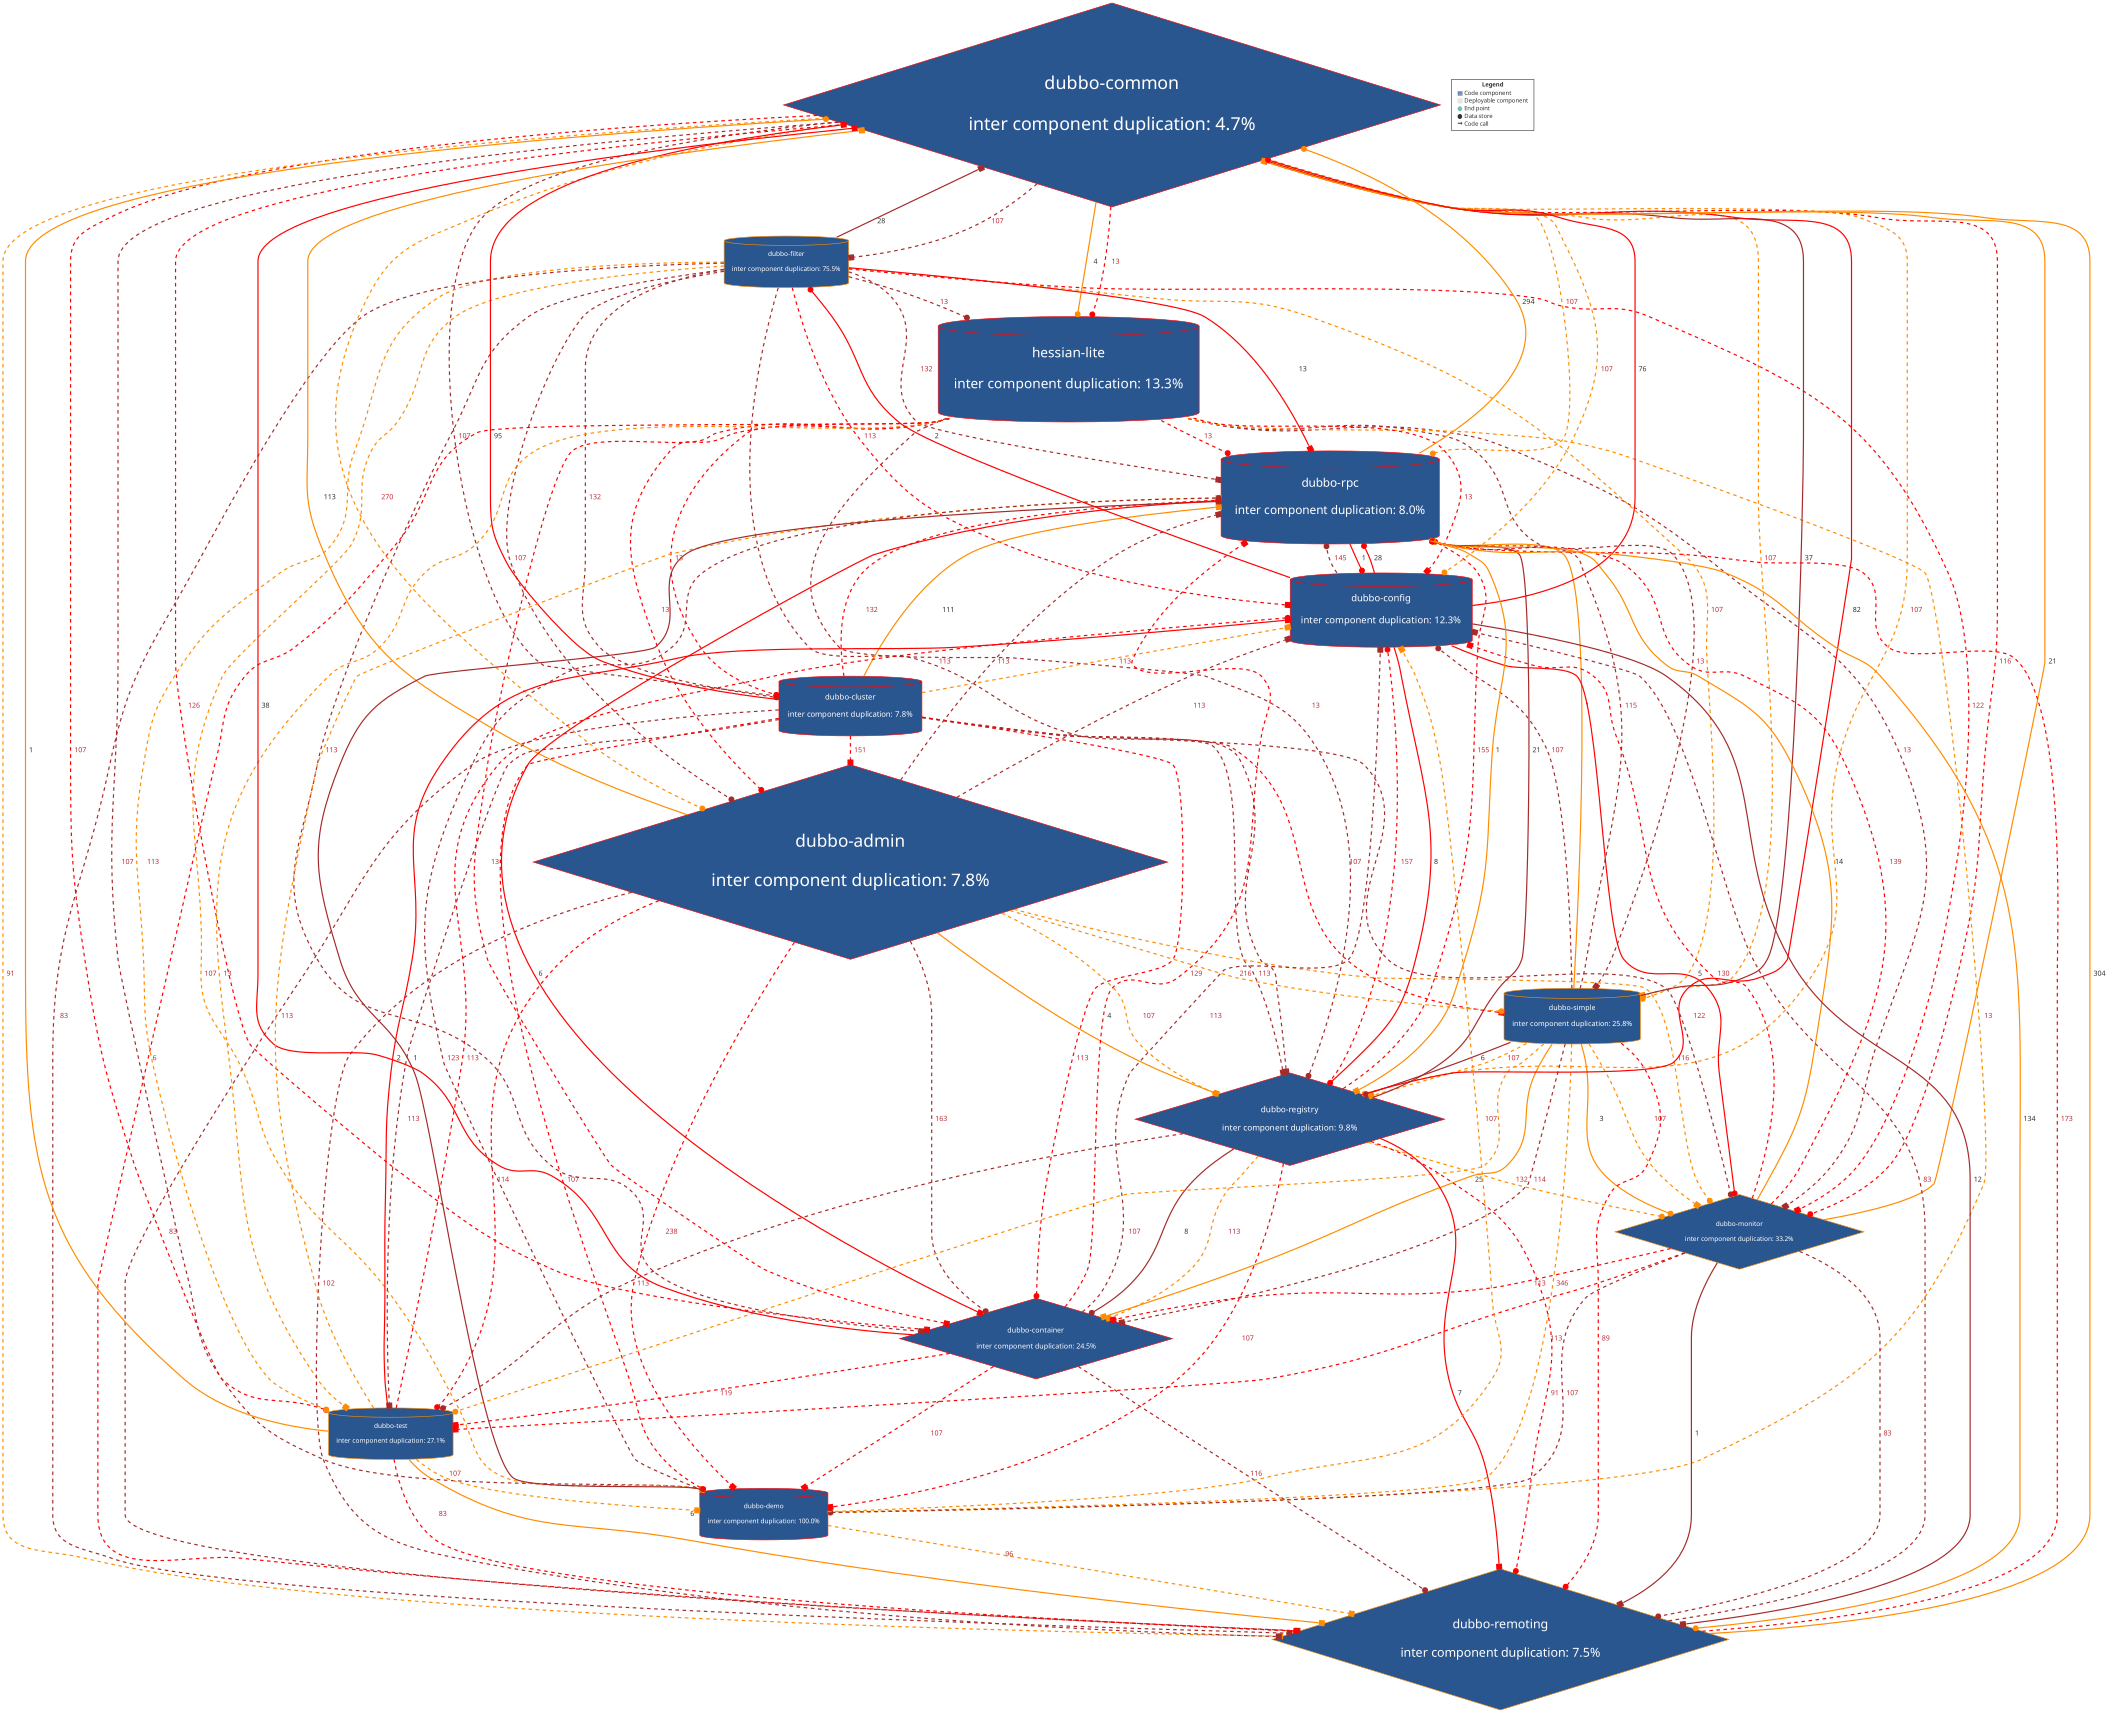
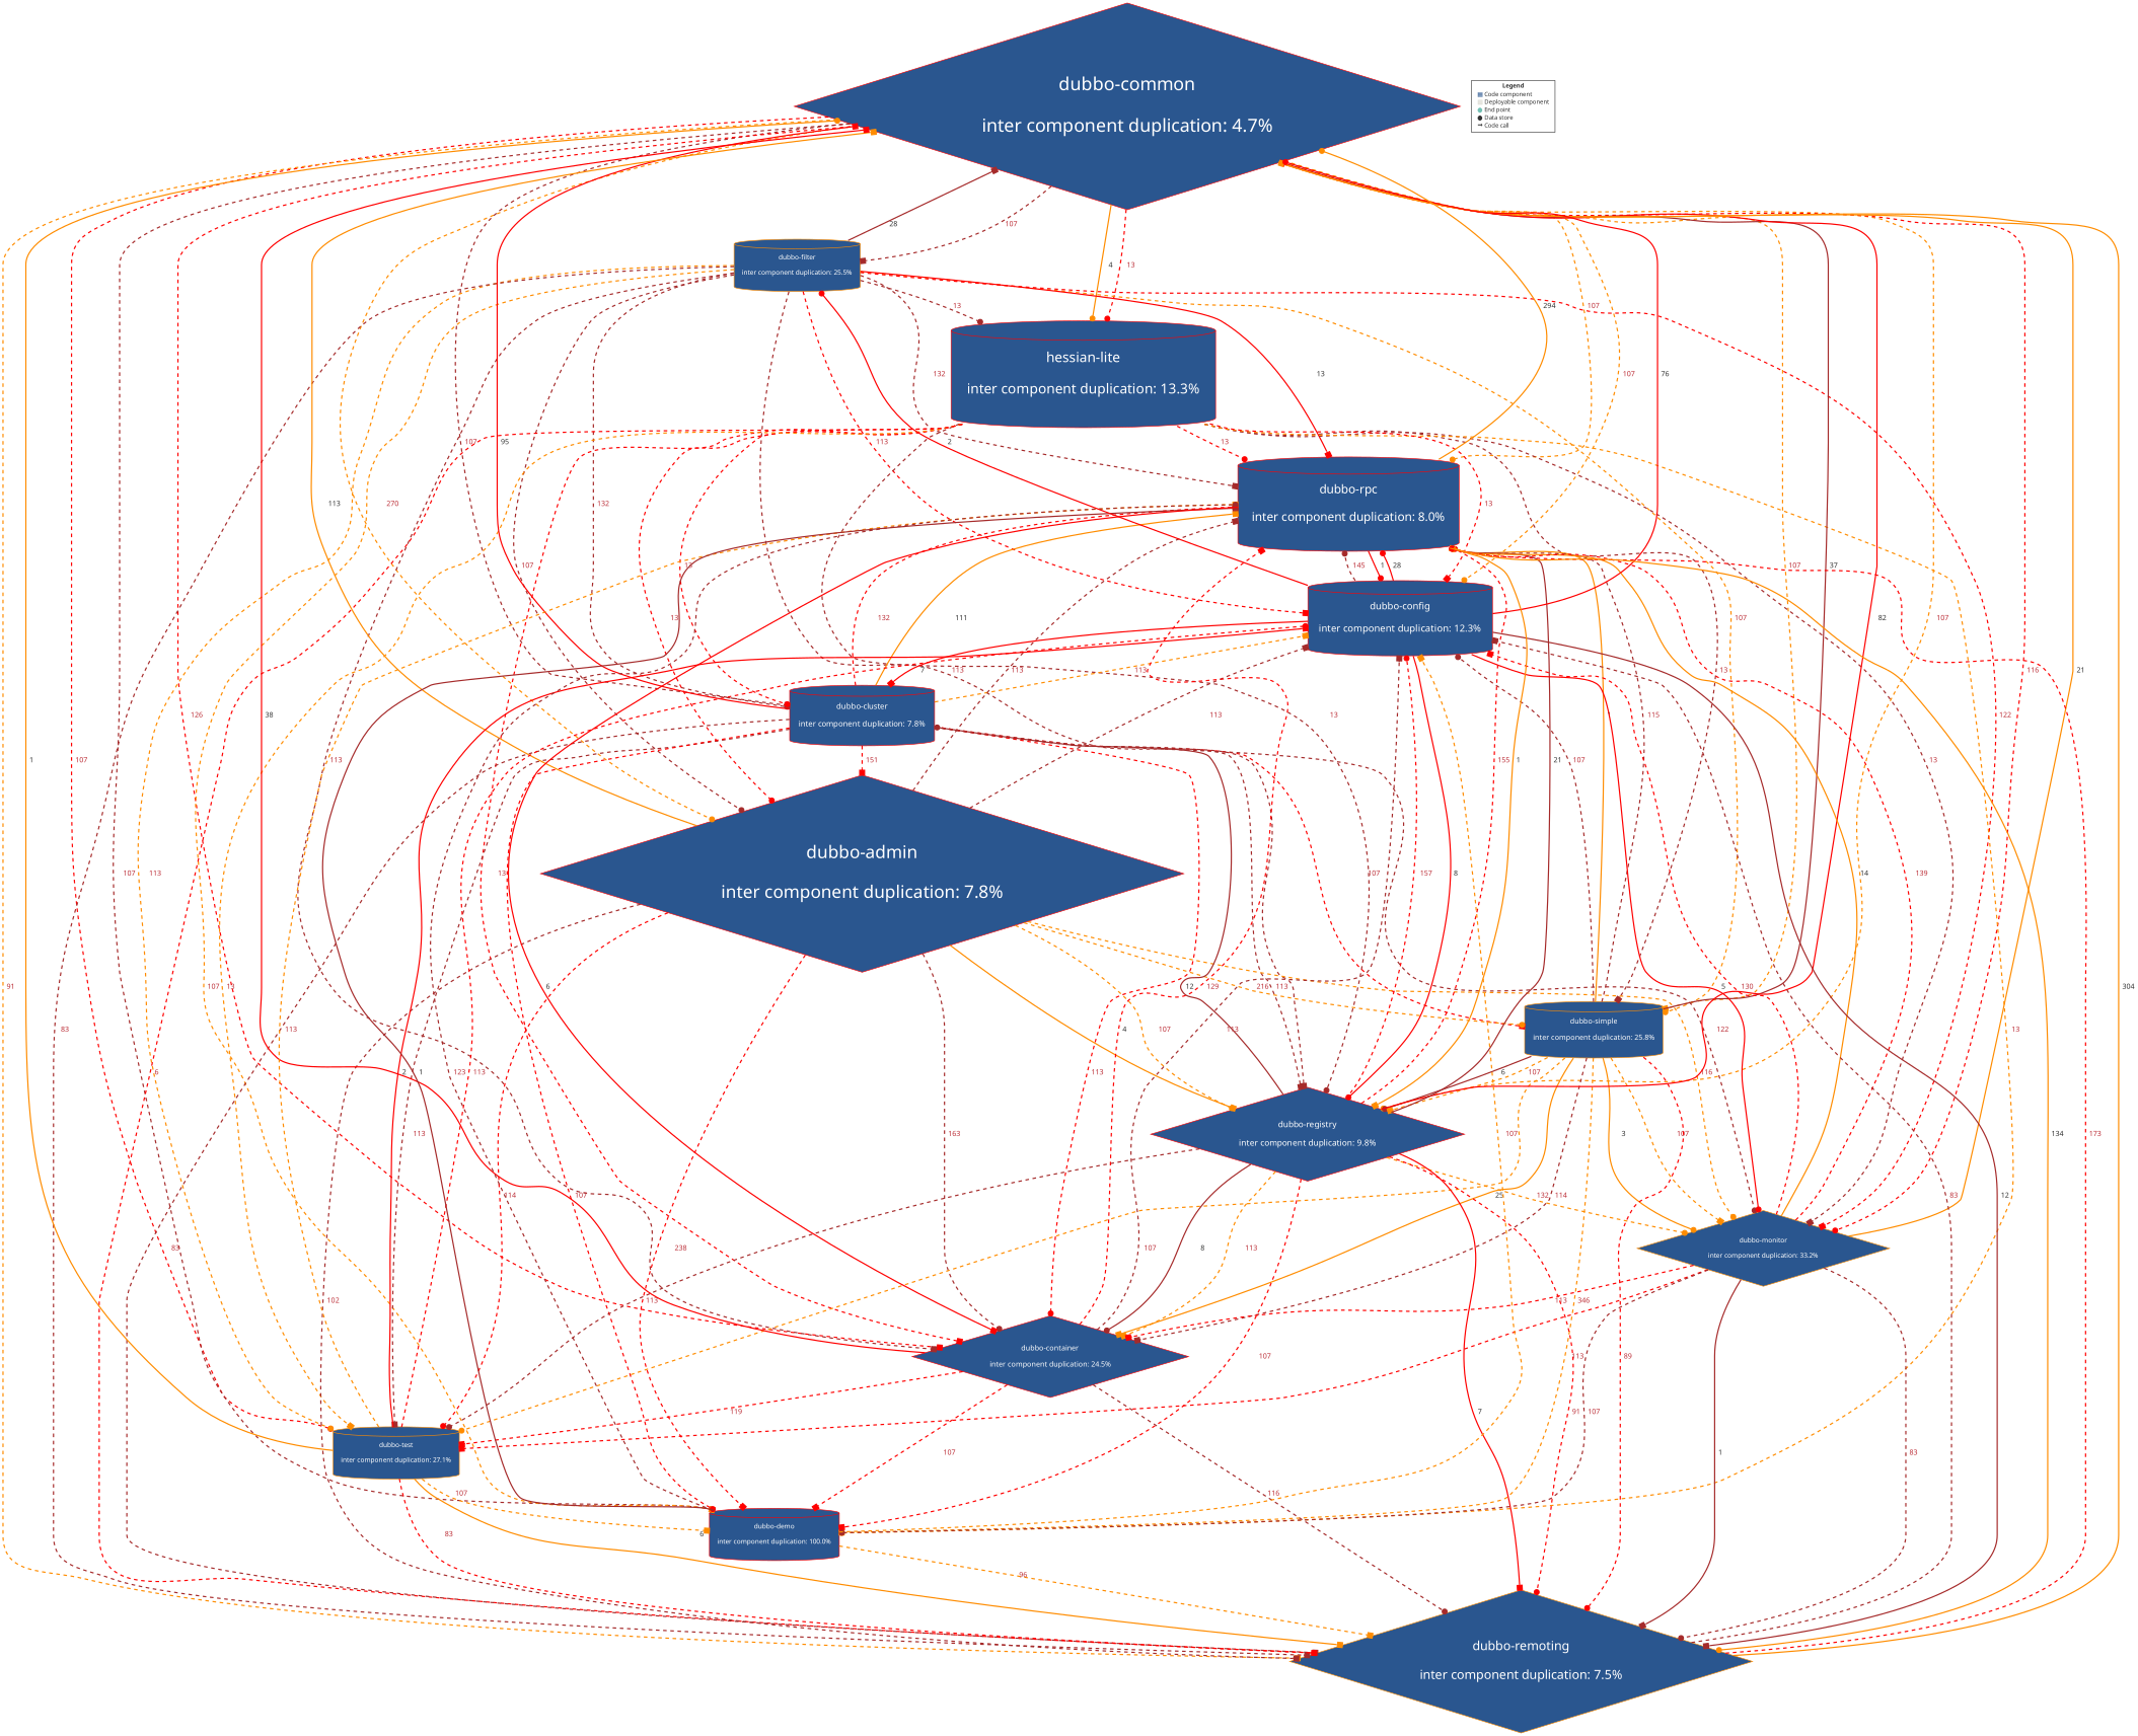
  digraph {
    compound=true
    rankdir=TD
    node [color=red fillcolor="#2A568F" fontcolor="#FFFFFF" fontname="Helvetica Neue" fontsize=11 margin=0.176 penwidth=1 shape=cylinder style=filled]
    edge [arrowhead=box color=red fontcolor="#bb2d36" fontname="Helvetica Neue" fontsize=12 penwidth=2 style=dashed]
    n1 [fontsize=30 label="dubbo-common\n\ninter component duplication: 4.7%" margin=0.48 shape=diamond]
-   n2 [color=darkorange label="dubbo-filter\n\ninter component duplication: 75.5%"]
+   n2 [color=darkorange label="dubbo-filter\n\ninter component duplication: 25.5%"]
    n3 [fontsize=23 label="hessian-lite\n\ninter component duplication: 13.3%" margin=0.368]
    n4 [fontsize=13 label="dubbo-cluster\n\ninter component duplication: 7.8%" margin=0.20800000000000002]
    n5 [fontsize=29 label="dubbo-admin\n\ninter component duplication: 7.8%" margin=0.464 shape=diamond]
    n6 [color=darkorange fontsize=12 label="dubbo-simple\n\ninter component duplication: 25.8%" margin=0.192]
    n7 [fontsize=14 label="dubbo-registry\n\ninter component duplication: 9.8%" margin=0.224 shape=diamond]
    n8 [color=darkorange label="dubbo-monitor\n\ninter component duplication: 33.2%" shape=diamond]
    n9 [fontsize=12 label="dubbo-container\n\ninter component duplication: 24.5%" margin=0.192 shape=diamond]
    n10 [color=darkorange label="dubbo-test\n\ninter component duplication: 27.1%"]
    n11 [label="dubbo-demo\n\ninter component duplication: 100.0%"]
    n12 [color=darkorange fontsize=21 label="dubbo-remoting\n\ninter component duplication: 7.5%" margin=0.336 shape=diamond]
    n13 [fontsize=16 label="dubbo-config\n\ninter component duplication: 12.3%" margin=0.256]
    n14 [fontsize=20 label="dubbo-rpc\n\ninter component duplication: 8.0%" margin=0.32]
    n15 [color="#323232" fillcolor="#FFFFFF" fontcolor="#323232" fontsize=10 label=<<TABLE BORDER="0" CELLPADDING="1" CELLSPACING="0"> <TR><TD COLSPAN="2"><B>Legend</B></TD></TR> <TR><TD><FONT COLOR="#2A568F">&#9638;</FONT></TD><TD ALIGN="left">Code component</TD></TR> <TR><TD><FONT COLOR="#D2D1C7">&#9638;</FONT></TD><TD ALIGN="left">Deployable component</TD></TR> <TR><TD><FONT COLOR="#72C0B4">&#9679;</FONT></TD><TD ALIGN="left">End point</TD></TR> <TR><TD><FONT COLOR="#323232">&#9679;</FONT></TD><TD ALIGN="left">Data store</TD></TR> <TR><TD><FONT COLOR="#323232">&rarr;</FONT></TD><TD ALIGN="left">Code call</TD></TR> </TABLE> > shape=box margin=""]
    n1 -> n2 [color=brown label="  107"]
    n1 -> n3 [arrowhead=dot color=darkorange fontcolor="#323232" label="  4" style=""]
    n1 -> n3 [arrowhead=dot label="  13"]
    n1 -> n4 [color=brown label="  107"]
    n1 -> n5 [arrowhead=dot color=darkorange label="  270"]
    n1 -> n6 [color=darkorange label="  107"]
    n1 -> n7 [arrowhead=dot color=darkorange label="  107"]
    n1 -> n8 [arrowhead=dot label="  116"]
    n1 -> n9 [label="  126"]
    n1 -> n10 [arrowhead=dot label="  107"]
    n1 -> n11 [color=brown label="  107"]
    n1 -> n12 [color=darkorange label="  91"]
    n1 -> n13 [arrowhead=dot color=darkorange label="  107"]
    n1 -> n14 [arrowhead=dot color=darkorange label="  107"]
    n2 -> n1 [color=brown fontcolor="#323232" label="  28" style=""]
    n2 -> n3 [arrowhead=dot color=brown label="  13"]
    n2 -> n4 [arrowhead=dot color=brown label="  132"]
    n2 -> n5 [arrowhead=dot color=brown label="  107"]
    n2 -> n6 [arrowhead=dot color=darkorange label="  107"]
    n2 -> n7 [color=brown label="  113"]
    n2 -> n8 [label="  122"]
    n2 -> n9 [color=brown label="  113"]
    n2 -> n10 [arrowhead=dot color=darkorange label="  113"]
    n2 -> n11 [color=darkorange label="  107"]
    n2 -> n12 [color=brown label="  83"]
    n2 -> n13 [label="  113"]
    n2 -> n14 [fontcolor="#323232" label="  13" style=""]
    n2 -> n14 [color=brown label="  132"]
    n3 -> n4 [arrowhead=dot label="  13"]
    n3 -> n5 [arrowhead=dot label="  13"]
    n3 -> n6 [color=brown label="  13"]
    n3 -> n7 [arrowhead=dot color=brown label="  13"]
    n3 -> n8 [color=brown label="  13"]
    n3 -> n9 [label="  13"]
    n3 -> n10 [color=darkorange label="  13"]
    n3 -> n11 [arrowhead=dot color=darkorange label="  13"]
    n3 -> n12 [arrowhead=dot label="  6"]
    n3 -> n13 [label="  13"]
    n3 -> n14 [arrowhead=dot label="  13"]
    n4 -> n1 [fontcolor="#323232" label="  95" style=""]
    n4 -> n5 [label="  151"]
    n4 -> n6 [label="  107"]
    n4 -> n7 [color=brown label="  113"]
    n4 -> n8 [arrowhead=dot color=brown label="  122"]
    n4 -> n9 [arrowhead=dot label="  113"]
    n4 -> n10 [color=brown label="  113"]
    n4 -> n11 [arrowhead=dot label="  107"]
    n4 -> n12 [color=brown label="  83"]
    n4 -> n13 [color=darkorange label="  113"]
    n4 -> n14 [color=darkorange fontcolor="#323232" label="  111" style=""]
    n4 -> n14 [label="  132"]
    n5 -> n1 [color=darkorange fontcolor="#323232" label="  113" style=""]
    n5 -> n6 [arrowhead=dot color=darkorange label="  216"]
    n5 -> n7 [color=darkorange fontcolor="#323232" label="  4" style=""]
    n5 -> n7 [arrowhead=dot color=darkorange label="  107"]
    n5 -> n8 [arrowhead=dot color=darkorange label="  116"]
    n5 -> n9 [arrowhead=dot color=brown label="  163"]
    n5 -> n10 [arrowhead=dot label="  114"]
    n5 -> n11 [label="  238"]
    n5 -> n12 [color=brown label="  102"]
    n5 -> n13 [color=brown label="  113"]
    n5 -> n14 [color=brown label="  113"]
    n6 -> n1 [arrowhead=dot color=brown fontcolor="#323232" label="  37" style=""]
    n6 -> n7 [arrowhead=dot color=brown fontcolor="#323232" label="  6" style=""]
    n6 -> n7 [color=darkorange label="  107"]
    n6 -> n8 [arrowhead=dot color=darkorange fontcolor="#323232" label="  3" style=""]
    n6 -> n8 [color=darkorange label="  107"]
    n6 -> n9 [color=darkorange fontcolor="#323232" label="  25" style=""]
    n6 -> n9 [color=brown label="  114"]
    n6 -> n10 [arrowhead=dot color=darkorange label="  107"]
-   n6 -> n11 [arrowhead=dot color=darkorange label="  346"]
+   n6 -> n11 [color=darkorange label="  346"]
    n6 -> n12 [arrowhead=dot label="  89"]
    n6 -> n13 [arrowhead=dot color=brown label="  107"]
    n6 -> n14 [color=darkorange fontcolor="#323232" label="  1" style=""]
    n6 -> n14 [arrowhead=dot color=brown label="  115"]
    n7 -> n1 [fontcolor="#323232" label="  82" style=""]
+   n7 -> n4 [arrowhead=dot color=brown fontcolor="#323232" label="  12" style=""]
    n7 -> n8 [arrowhead=dot color=darkorange label="  132"]
    n7 -> n9 [arrowhead=dot color=brown fontcolor="#323232" label="  8" style=""]
    n7 -> n9 [color=darkorange label="  113"]
    n7 -> n10 [arrowhead=dot color=brown label="  113"]
    n7 -> n11 [label="  107"]
    n7 -> n12 [fontcolor="#323232" label="  7" style=""]
    n7 -> n12 [arrowhead=dot label="  91"]
    n7 -> n13 [arrowhead=dot label="  157"]
    n7 -> n14 [arrowhead=dot color=brown fontcolor="#323232" label="  21" style=""]
    n7 -> n14 [arrowhead=dot label="  155"]
    n8 -> n1 [color=darkorange fontcolor="#323232" label="  21" style=""]
    n8 -> n9 [label="  113"]
    n8 -> n10 [label="  113"]
    n8 -> n11 [arrowhead=dot color=brown label="  107"]
    n8 -> n12 [color=brown fontcolor="#323232" label="  1" style=""]
    n8 -> n12 [arrowhead=dot color=brown label="  83"]
    n8 -> n13 [label="  130"]
    n8 -> n14 [color=darkorange fontcolor="#323232" label="  14" style=""]
    n8 -> n14 [arrowhead=dot label="  139"]
    n9 -> n1 [fontcolor="#323232" label="  38" style=""]
    n9 -> n10 [label="  119"]
    n9 -> n11 [label="  107"]
    n9 -> n12 [arrowhead=dot color=brown label="  116"]
    n9 -> n13 [color=brown label="  113"]
    n9 -> n14 [label="  129"]
    n10 -> n1 [arrowhead=dot color=darkorange fontcolor="#323232" label="  1" style=""]
    n10 -> n11 [color=darkorange label="  107"]
    n10 -> n12 [color=darkorange fontcolor="#323232" label="  6" style=""]
    n10 -> n12 [label="  83"]
    n10 -> n13 [fontcolor="#323232" label="  2" style=""]
    n10 -> n13 [arrowhead=dot label="  113"]
    n10 -> n14 [color=darkorange label="  113"]
    n11 -> n12 [color=darkorange label="  96"]
    n11 -> n13 [color=darkorange label="  107"]
    n11 -> n14 [color=brown fontcolor="#323232" label="  1" style=""]
    n11 -> n14 [arrowhead=dot color=brown label="  123"]
    n12 -> n1 [arrowhead=dot color=darkorange fontcolor="#323232" label="  304" style=""]
    n12 -> n13 [color=brown label="  83"]
    n12 -> n14 [arrowhead=dot label="  173"]
    n13 -> n1 [arrowhead=dot fontcolor="#323232" label="  76" style=""]
    n13 -> n2 [arrowhead=dot fontcolor="#323232" label="  2" style=""]
+   n13 -> n4 [fontcolor="#323232" label="  7" style=""]
    n13 -> n7 [arrowhead=dot fontcolor="#323232" label="  8" style=""]
    n13 -> n8 [arrowhead=dot fontcolor="#323232" label="  5" style=""]
    n13 -> n12 [color=brown fontcolor="#323232" label="  12" style=""]
    n13 -> n14 [arrowhead=dot fontcolor="#323232" label="  28" style=""]
    n13 -> n14 [arrowhead=dot color=brown label="  145"]
    n14 -> n1 [arrowhead=dot color=darkorange fontcolor="#323232" label="  294" style=""]
    n14 -> n7 [color=darkorange fontcolor="#323232" label="  1" style=""]
    n14 -> n9 [fontcolor="#323232" label="  6" style=""]
    n14 -> n12 [arrowhead=dot color=darkorange fontcolor="#323232" label="  134" style=""]
    n14 -> n13 [arrowhead=dot fontcolor="#323232" label="  1" style=""]
  }
